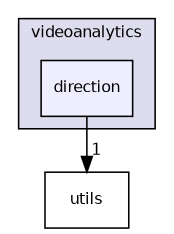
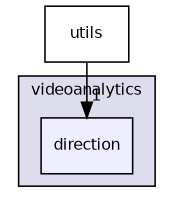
  digraph {
    compound=true
    node [fontname=Helvetica fontsize=10 shape=box]
    n1 [fillcolor="#eeeeff" label=direction pencolor=black style=filled]
    n2 [label=utils]
    subgraph cluster_1 {
      bgcolor="#ddddee"
      fontname=Helvetica
      fontsize=10
      label=videoanalytics
      pencolor=black
      n1
    }
-   n1 -> n2 [headlabel=1 labeldistance=1.5 labelfontname=Helvetica labelfontsize=10]
+   n2 -> n1 [headlabel=1 labeldistance=1.5 labelfontname=Helvetica labelfontsize=10]
  }
